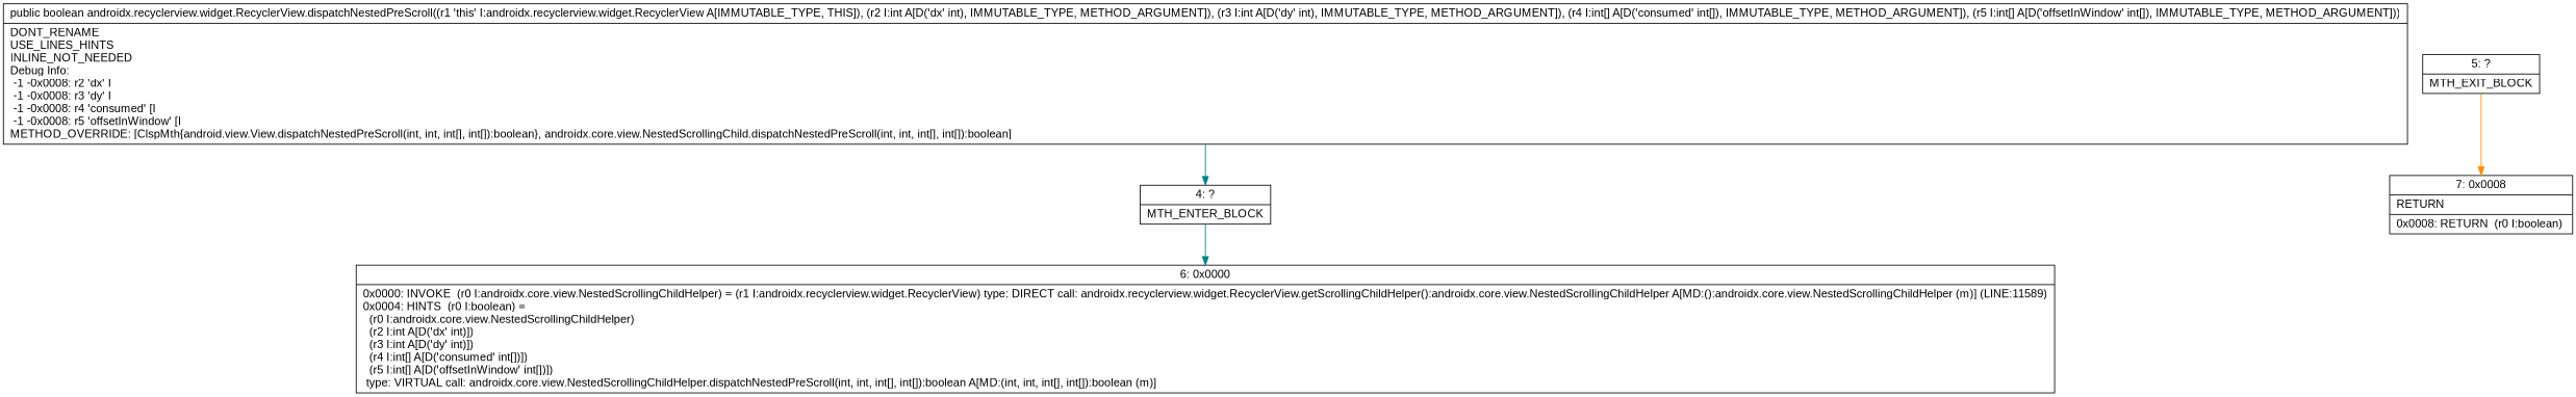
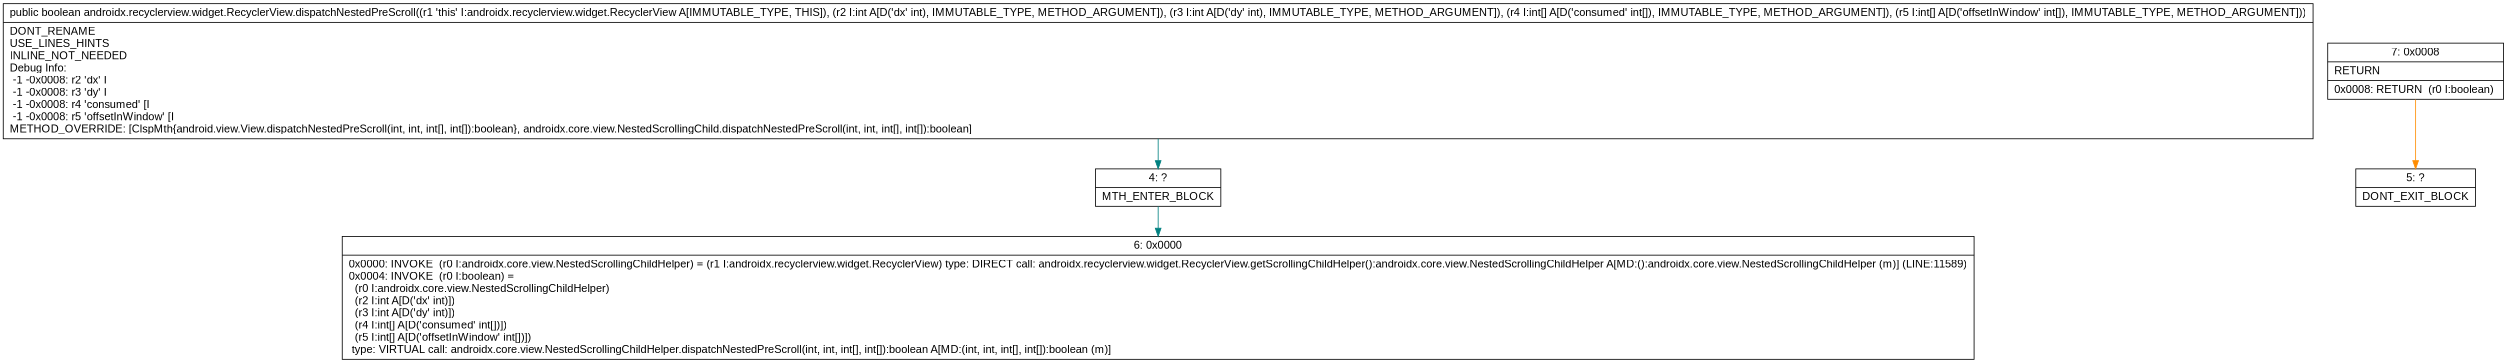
  digraph {
    fontname="Liberation Sans"
    node [fontname="Liberation Sans" shape=record]
    edge [color=teal fontname="Liberation Sans"]
    n1 [label="{4\:\ ?|MTH_ENTER_BLOCK\l}"]
-   n2 [label="{6\:\ 0x0000|0x0000: INVOKE  (r0 I:androidx.core.view.NestedScrollingChildHelper) = (r1 I:androidx.recyclerview.widget.RecyclerView) type: DIRECT call: androidx.recyclerview.widget.RecyclerView.getScrollingChildHelper():androidx.core.view.NestedScrollingChildHelper A[MD:():androidx.core.view.NestedScrollingChildHelper (m)] (LINE:11589)\l0x0004: HINTS  (r0 I:boolean) = \l  (r0 I:androidx.core.view.NestedScrollingChildHelper)\l  (r2 I:int A[D('dx' int)])\l  (r3 I:int A[D('dy' int)])\l  (r4 I:int[] A[D('consumed' int[])])\l  (r5 I:int[] A[D('offsetInWindow' int[])])\l type: VIRTUAL call: androidx.core.view.NestedScrollingChildHelper.dispatchNestedPreScroll(int, int, int[], int[]):boolean A[MD:(int, int, int[], int[]):boolean (m)]\l}"]
+   n2 [label="{6\:\ 0x0000|0x0000: INVOKE  (r0 I:androidx.core.view.NestedScrollingChildHelper) = (r1 I:androidx.recyclerview.widget.RecyclerView) type: DIRECT call: androidx.recyclerview.widget.RecyclerView.getScrollingChildHelper():androidx.core.view.NestedScrollingChildHelper A[MD:():androidx.core.view.NestedScrollingChildHelper (m)] (LINE:11589)\l0x0004: INVOKE  (r0 I:boolean) = \l  (r0 I:androidx.core.view.NestedScrollingChildHelper)\l  (r2 I:int A[D('dx' int)])\l  (r3 I:int A[D('dy' int)])\l  (r4 I:int[] A[D('consumed' int[])])\l  (r5 I:int[] A[D('offsetInWindow' int[])])\l type: VIRTUAL call: androidx.core.view.NestedScrollingChildHelper.dispatchNestedPreScroll(int, int, int[], int[]):boolean A[MD:(int, int, int[], int[]):boolean (m)]\l}"]
    n3 [label="{7\:\ 0x0008|RETURN\l|0x0008: RETURN  (r0 I:boolean) \l}"]
-   n4 [label="{5\:\ ?|MTH_EXIT_BLOCK\l}"]
+   n4 [label="{5\:\ ?|DONT_EXIT_BLOCK\l}"]
    n5 [label="{public boolean androidx.recyclerview.widget.RecyclerView.dispatchNestedPreScroll((r1 'this' I:androidx.recyclerview.widget.RecyclerView A[IMMUTABLE_TYPE, THIS]), (r2 I:int A[D('dx' int), IMMUTABLE_TYPE, METHOD_ARGUMENT]), (r3 I:int A[D('dy' int), IMMUTABLE_TYPE, METHOD_ARGUMENT]), (r4 I:int[] A[D('consumed' int[]), IMMUTABLE_TYPE, METHOD_ARGUMENT]), (r5 I:int[] A[D('offsetInWindow' int[]), IMMUTABLE_TYPE, METHOD_ARGUMENT]))  | DONT_RENAME\lUSE_LINES_HINTS\lINLINE_NOT_NEEDED\lDebug Info:\l  \-1 \-0x0008: r2 'dx' I\l  \-1 \-0x0008: r3 'dy' I\l  \-1 \-0x0008: r4 'consumed' [I\l  \-1 \-0x0008: r5 'offsetInWindow' [I\lMETHOD_OVERRIDE: [ClspMth\{android.view.View.dispatchNestedPreScroll(int, int, int[], int[]):boolean\}, androidx.core.view.NestedScrollingChild.dispatchNestedPreScroll(int, int, int[], int[]):boolean]\l}"]
    n1 -> n2
-   n4 -> n3 [color=darkorange]
+   n3 -> n4 [color=darkorange]
    n5 -> n1
  }
